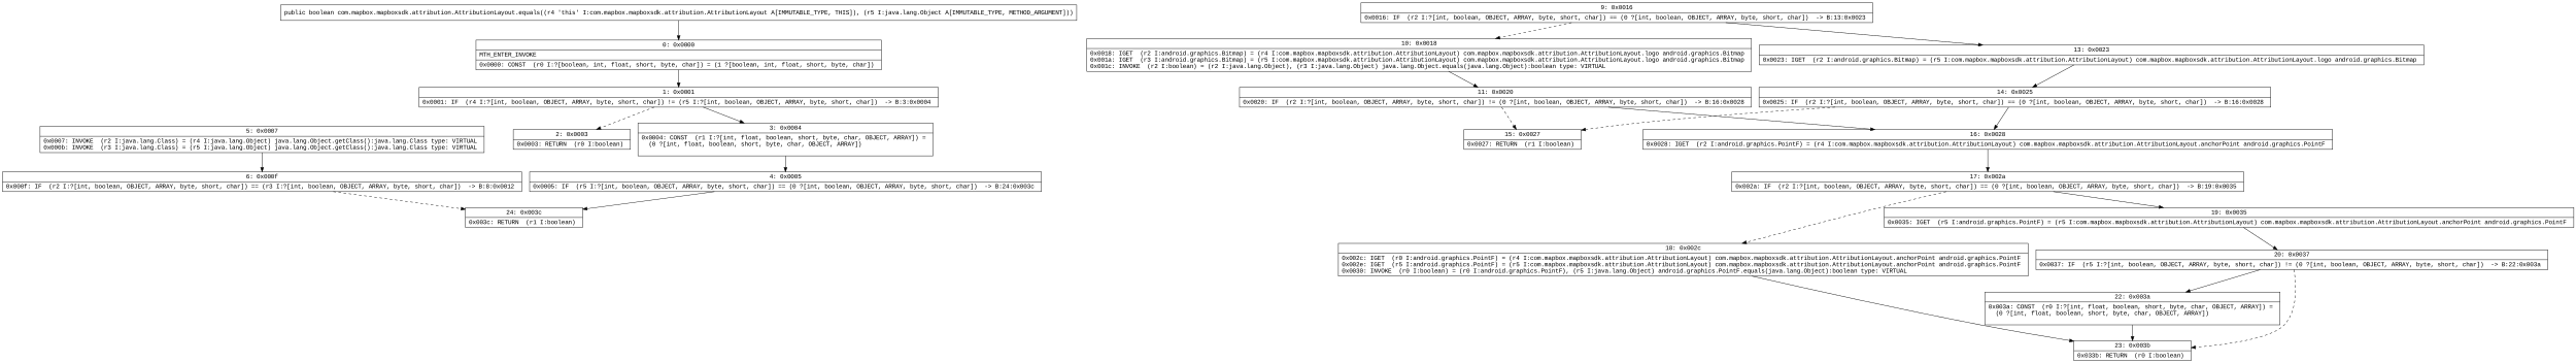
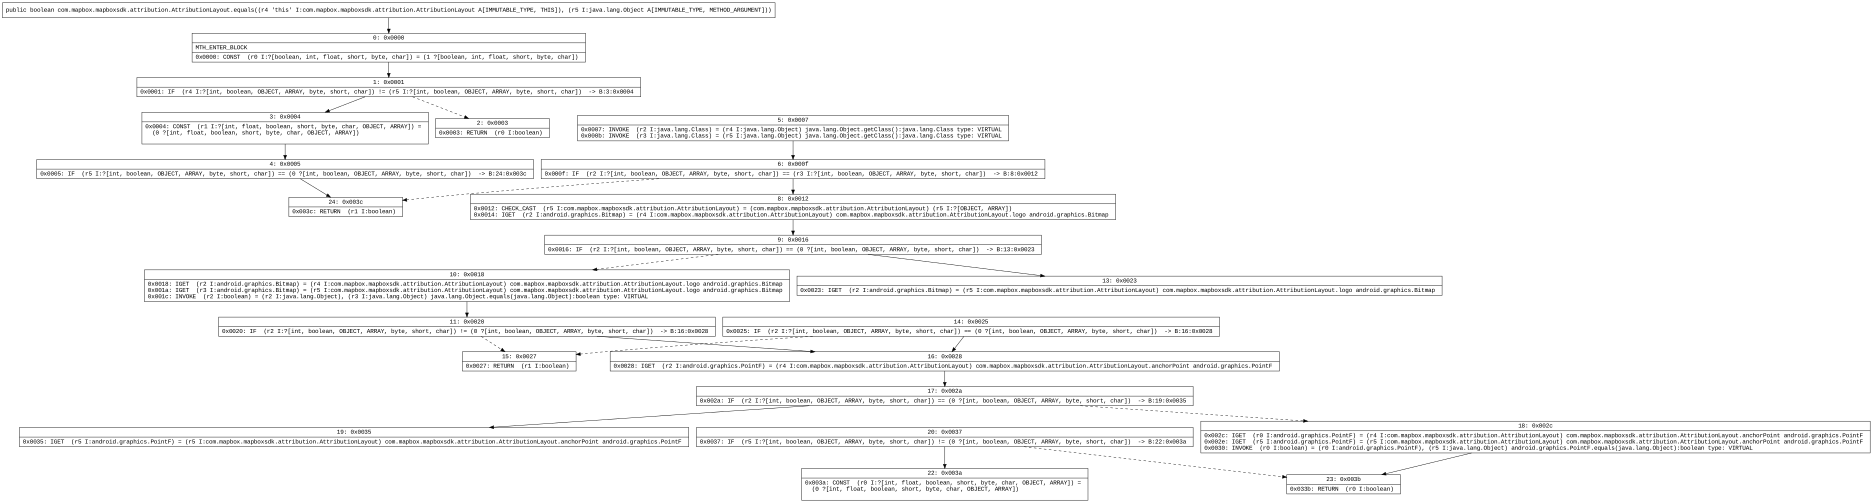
  digraph {
    fontname="Liberation Mono"
    node [fontname="Liberation Mono" shape=record]
    edge [fontname="Liberation Mono"]
-   n1 [label="{0\:\ 0x0000|MTH_ENTER_INVOKE\l|0x0000: CONST  (r0 I:?[boolean, int, float, short, byte, char]) = (1 ?[boolean, int, float, short, byte, char]) \l}"]
+   n1 [label="{0\:\ 0x0000|MTH_ENTER_BLOCK\l|0x0000: CONST  (r0 I:?[boolean, int, float, short, byte, char]) = (1 ?[boolean, int, float, short, byte, char]) \l}"]
    n2 [label="{1\:\ 0x0001|0x0001: IF  (r4 I:?[int, boolean, OBJECT, ARRAY, byte, short, char]) != (r5 I:?[int, boolean, OBJECT, ARRAY, byte, short, char])  \-\> B:3:0x0004 \l}"]
    n3 [label="{2\:\ 0x0003|0x0003: RETURN  (r0 I:boolean) \l}"]
    n4 [label="{3\:\ 0x0004|0x0004: CONST  (r1 I:?[int, float, boolean, short, byte, char, OBJECT, ARRAY]) = \l  (0 ?[int, float, boolean, short, byte, char, OBJECT, ARRAY])\l \l}"]
    n5 [label="{4\:\ 0x0005|0x0005: IF  (r5 I:?[int, boolean, OBJECT, ARRAY, byte, short, char]) == (0 ?[int, boolean, OBJECT, ARRAY, byte, short, char])  \-\> B:24:0x003c \l}"]
    n6 [label="{24\:\ 0x003c|0x003c: RETURN  (r1 I:boolean) \l}"]
    n7 [label="{5\:\ 0x0007|0x0007: INVOKE  (r2 I:java.lang.Class) = (r4 I:java.lang.Object) java.lang.Object.getClass():java.lang.Class type: VIRTUAL \l0x000b: INVOKE  (r3 I:java.lang.Class) = (r5 I:java.lang.Object) java.lang.Object.getClass():java.lang.Class type: VIRTUAL \l}"]
    n8 [label="{6\:\ 0x000f|0x000f: IF  (r2 I:?[int, boolean, OBJECT, ARRAY, byte, short, char]) == (r3 I:?[int, boolean, OBJECT, ARRAY, byte, short, char])  \-\> B:8:0x0012 \l}"]
+   n9 [label="{8\:\ 0x0012|0x0012: CHECK_CAST  (r5 I:com.mapbox.mapboxsdk.attribution.AttributionLayout) = (com.mapbox.mapboxsdk.attribution.AttributionLayout) (r5 I:?[OBJECT, ARRAY]) \l0x0014: IGET  (r2 I:android.graphics.Bitmap) = (r4 I:com.mapbox.mapboxsdk.attribution.AttributionLayout) com.mapbox.mapboxsdk.attribution.AttributionLayout.logo android.graphics.Bitmap \l}"]
    n10 [label="{9\:\ 0x0016|0x0016: IF  (r2 I:?[int, boolean, OBJECT, ARRAY, byte, short, char]) == (0 ?[int, boolean, OBJECT, ARRAY, byte, short, char])  \-\> B:13:0x0023 \l}"]
    n11 [label="{10\:\ 0x0018|0x0018: IGET  (r2 I:android.graphics.Bitmap) = (r4 I:com.mapbox.mapboxsdk.attribution.AttributionLayout) com.mapbox.mapboxsdk.attribution.AttributionLayout.logo android.graphics.Bitmap \l0x001a: IGET  (r3 I:android.graphics.Bitmap) = (r5 I:com.mapbox.mapboxsdk.attribution.AttributionLayout) com.mapbox.mapboxsdk.attribution.AttributionLayout.logo android.graphics.Bitmap \l0x001c: INVOKE  (r2 I:boolean) = (r2 I:java.lang.Object), (r3 I:java.lang.Object) java.lang.Object.equals(java.lang.Object):boolean type: VIRTUAL \l}"]
    n12 [label="{13\:\ 0x0023|0x0023: IGET  (r2 I:android.graphics.Bitmap) = (r5 I:com.mapbox.mapboxsdk.attribution.AttributionLayout) com.mapbox.mapboxsdk.attribution.AttributionLayout.logo android.graphics.Bitmap \l}"]
    n13 [label="{11\:\ 0x0020|0x0020: IF  (r2 I:?[int, boolean, OBJECT, ARRAY, byte, short, char]) != (0 ?[int, boolean, OBJECT, ARRAY, byte, short, char])  \-\> B:16:0x0028 \l}"]
    n14 [label="{14\:\ 0x0025|0x0025: IF  (r2 I:?[int, boolean, OBJECT, ARRAY, byte, short, char]) == (0 ?[int, boolean, OBJECT, ARRAY, byte, short, char])  \-\> B:16:0x0028 \l}"]
    n15 [label="{15\:\ 0x0027|0x0027: RETURN  (r1 I:boolean) \l}"]
    n16 [label="{16\:\ 0x0028|0x0028: IGET  (r2 I:android.graphics.PointF) = (r4 I:com.mapbox.mapboxsdk.attribution.AttributionLayout) com.mapbox.mapboxsdk.attribution.AttributionLayout.anchorPoint android.graphics.PointF \l}"]
    n17 [label="{17\:\ 0x002a|0x002a: IF  (r2 I:?[int, boolean, OBJECT, ARRAY, byte, short, char]) == (0 ?[int, boolean, OBJECT, ARRAY, byte, short, char])  \-\> B:19:0x0035 \l}"]
    n18 [label="{18\:\ 0x002c|0x002c: IGET  (r0 I:android.graphics.PointF) = (r4 I:com.mapbox.mapboxsdk.attribution.AttributionLayout) com.mapbox.mapboxsdk.attribution.AttributionLayout.anchorPoint android.graphics.PointF \l0x002e: IGET  (r5 I:android.graphics.PointF) = (r5 I:com.mapbox.mapboxsdk.attribution.AttributionLayout) com.mapbox.mapboxsdk.attribution.AttributionLayout.anchorPoint android.graphics.PointF \l0x0030: INVOKE  (r0 I:boolean) = (r0 I:android.graphics.PointF), (r5 I:java.lang.Object) android.graphics.PointF.equals(java.lang.Object):boolean type: VIRTUAL \l}"]
    n19 [label="{19\:\ 0x0035|0x0035: IGET  (r5 I:android.graphics.PointF) = (r5 I:com.mapbox.mapboxsdk.attribution.AttributionLayout) com.mapbox.mapboxsdk.attribution.AttributionLayout.anchorPoint android.graphics.PointF \l}"]
    n20 [label="{23\:\ 0x003b|0x033b: RETURN  (r0 I:boolean) \l}"]
    n21 [label="{20\:\ 0x0037|0x0037: IF  (r5 I:?[int, boolean, OBJECT, ARRAY, byte, short, char]) != (0 ?[int, boolean, OBJECT, ARRAY, byte, short, char])  \-\> B:22:0x003a \l}"]
    n22 [label="{22\:\ 0x003a|0x003a: CONST  (r0 I:?[int, float, boolean, short, byte, char, OBJECT, ARRAY]) = \l  (0 ?[int, float, boolean, short, byte, char, OBJECT, ARRAY])\l \l}"]
    n23 [label="{public boolean com.mapbox.mapboxsdk.attribution.AttributionLayout.equals((r4 'this' I:com.mapbox.mapboxsdk.attribution.AttributionLayout A[IMMUTABLE_TYPE, THIS]), (r5 I:java.lang.Object A[IMMUTABLE_TYPE, METHOD_ARGUMENT])) }"]
    n1 -> n2
    n2 -> n3 [style=dashed]
    n2 -> n4
    n4 -> n5
    n5 -> n6
    n7 -> n8
    n8 -> n6 [style=dashed]
+   n8 -> n9
+   n9 -> n10
    n10 -> n11 [style=dashed]
    n10 -> n12
    n11 -> n13
-   n12 -> n14
    n13 -> n15 [style=dashed]
    n13 -> n16
    n14 -> n15 [style=dashed]
    n14 -> n16
    n16 -> n17
    n17 -> n18 [style=dashed]
    n17 -> n19
    n18 -> n20
-   n19 -> n21
    n21 -> n20 [style=dashed]
    n21 -> n22
-   n22 -> n20
    n23 -> n1
  }
